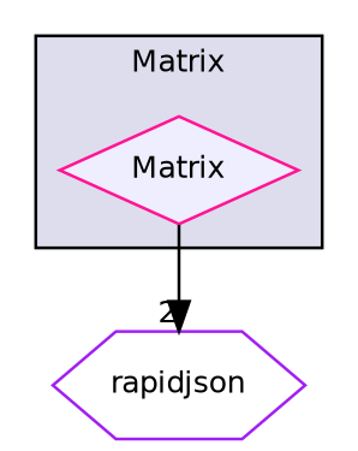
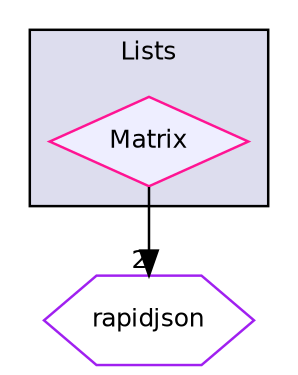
  digraph {
    compound=true
    node [fontname=Helvetica fontsize=10 style=filled]
    n1 [fillcolor="#eeeeff" label=Matrix pencolor=black shape=diamond color=deeppink]
    n2 [color=purple fillcolor=white label=rapidjson shape=hexagon]
    subgraph cluster_1 {
      bgcolor="#ddddee"
      fontname=Helvetica
      fontsize=10
-     label=Matrix
+     label=Lists
      pencolor=black
      n1
    }
    n1 -> n2 [headlabel=2 labeldistance=1.5 labelfontname=Helvetica labelfontsize=10]
  }
